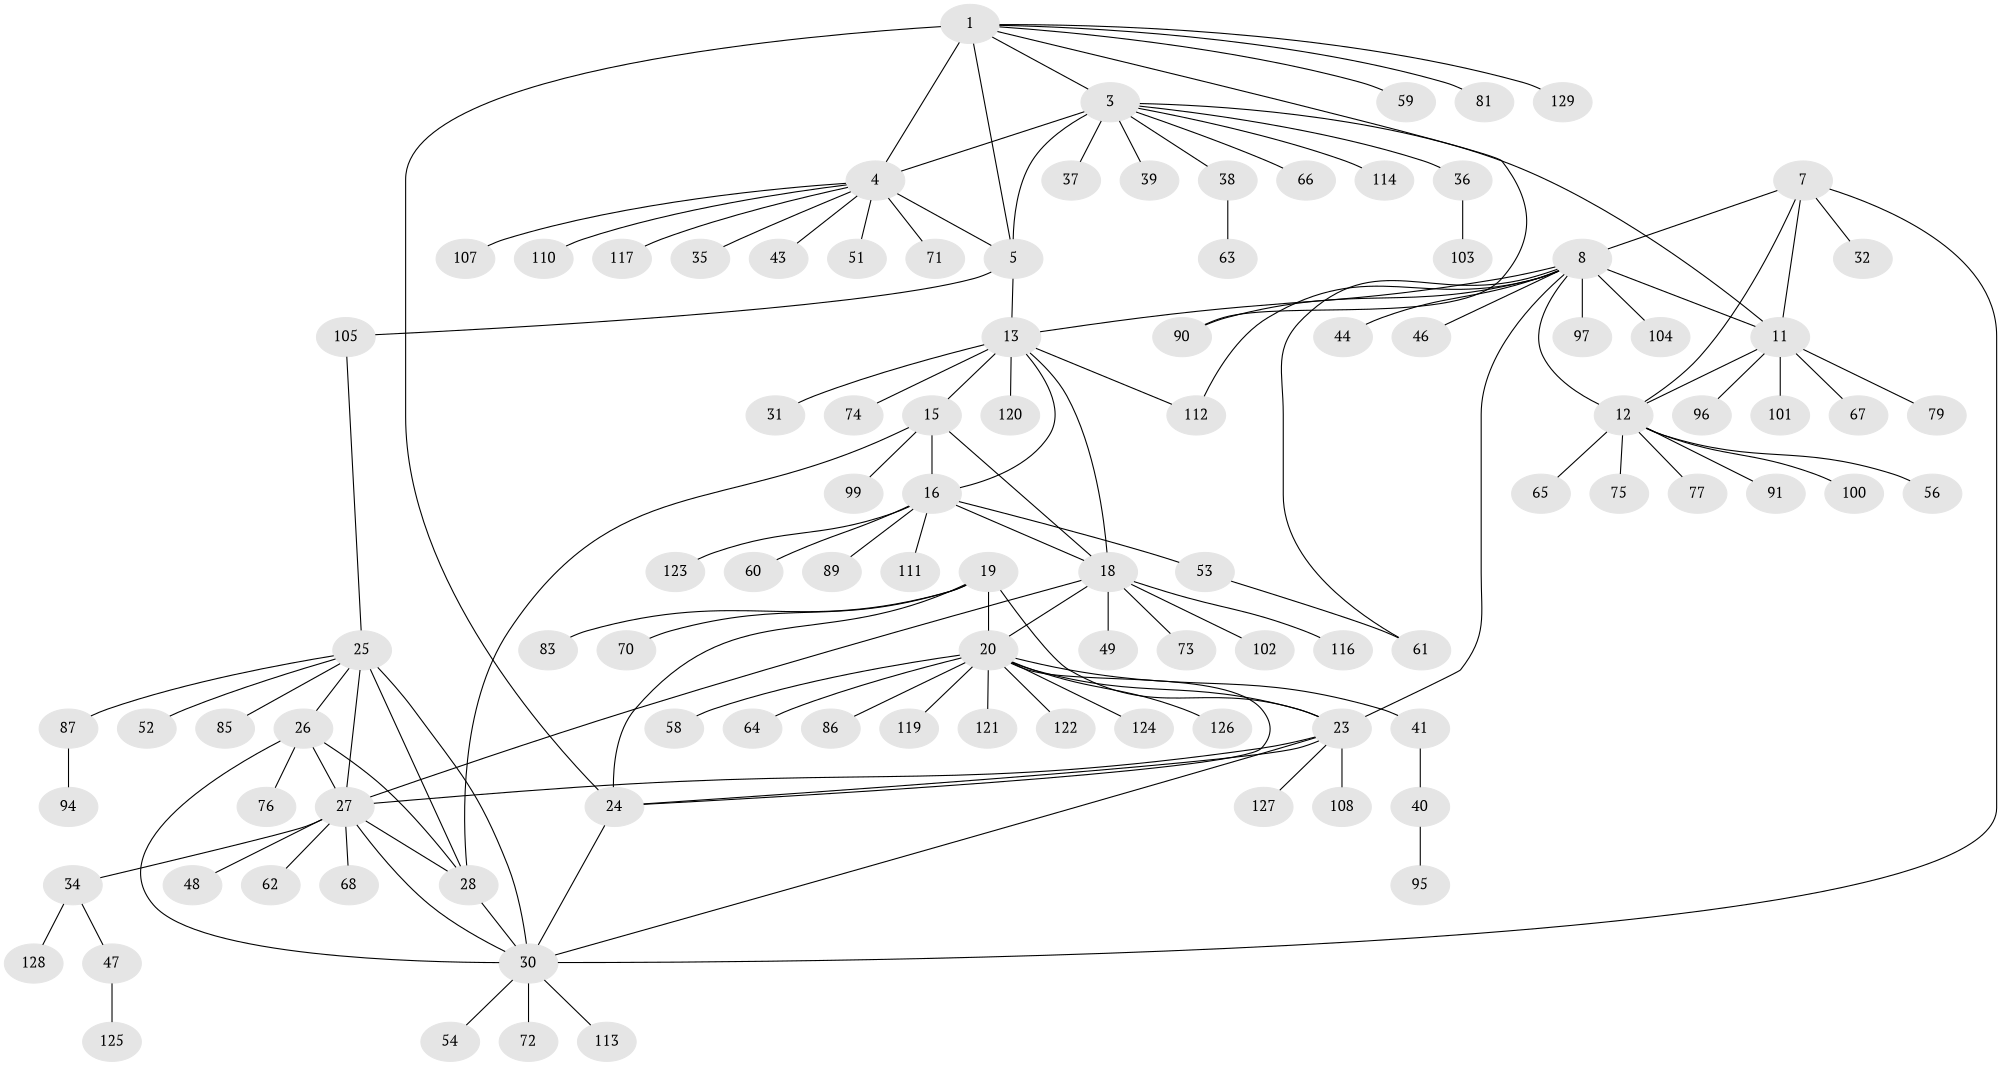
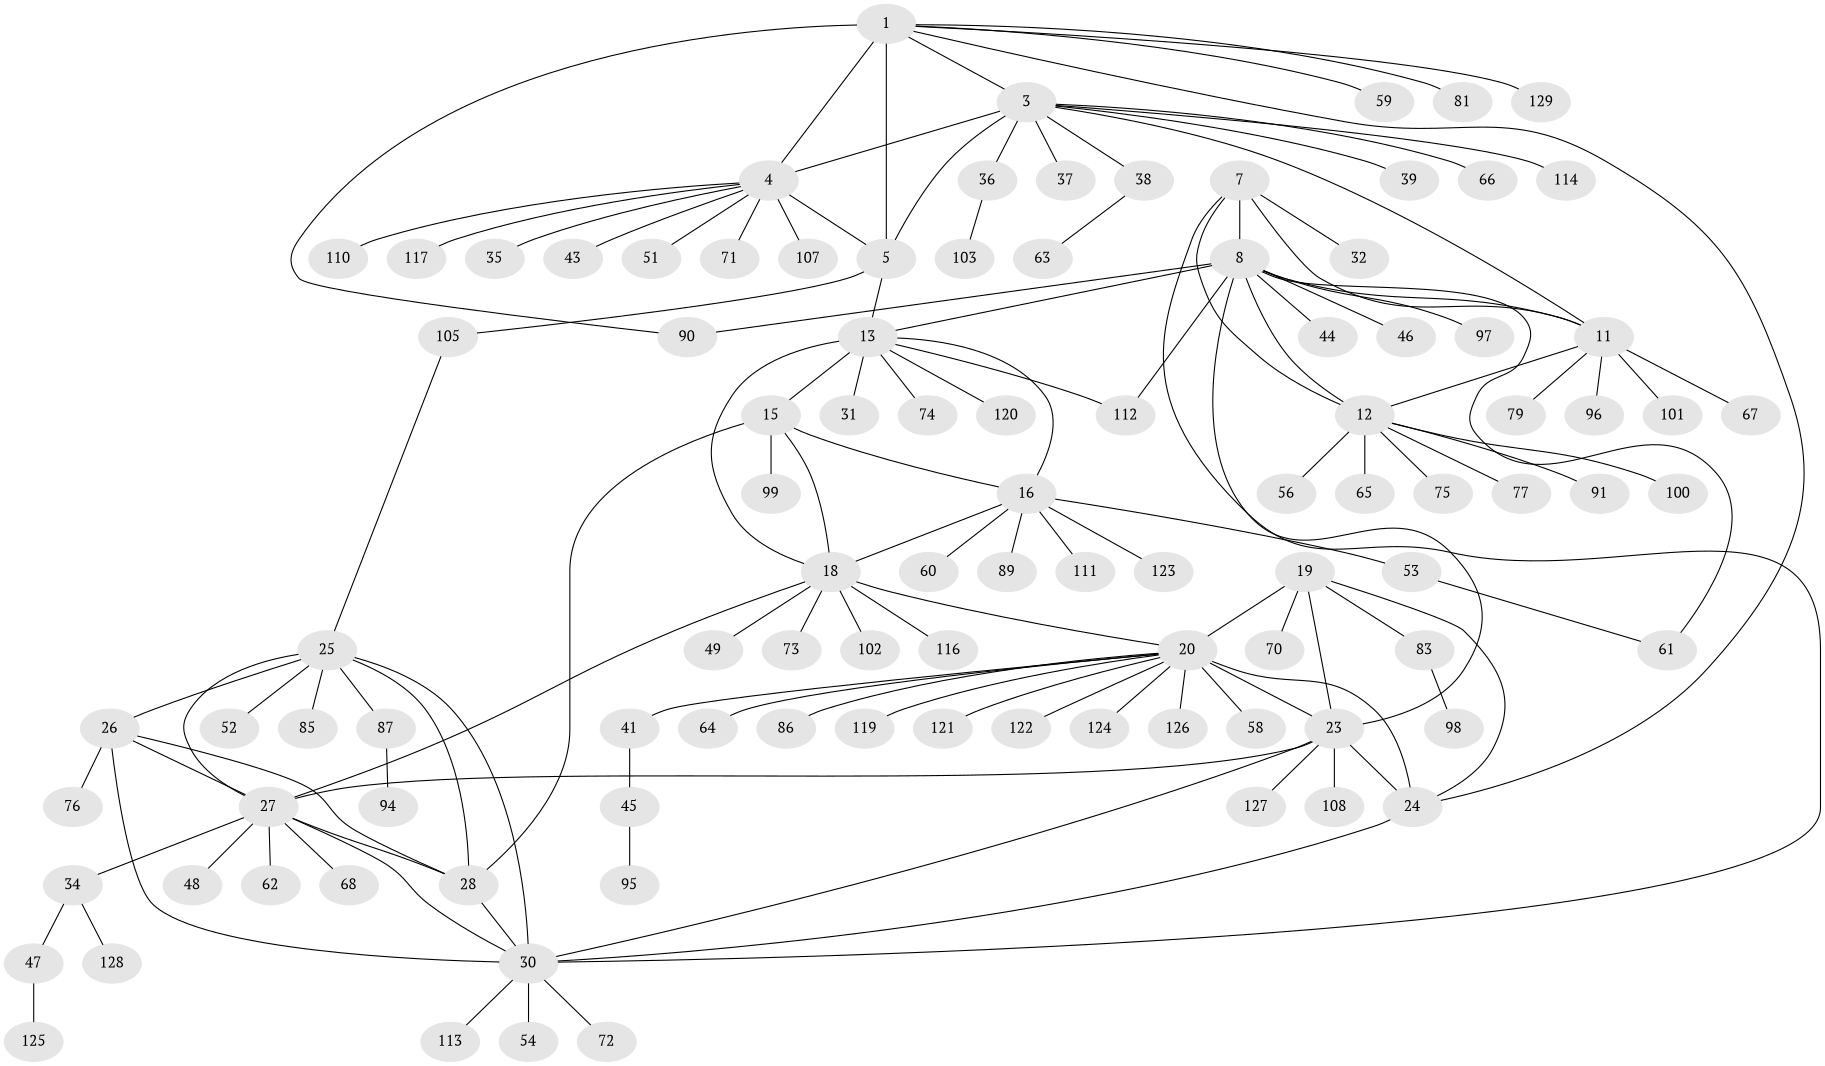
  graph {
    fontname="PT Serif"
    node [color=gray90 fontname="PT Serif" style=filled]
    edge [fontname="PT Serif"]
    1 [super="+2"]
    3 [super="+118"]
    4 [super="+84"]
    5 [super="+6"]
    24 [super="+69"]
    59
    81
    90
    129
    11 [super="+42"]
    36
    37
    38
    39 [super="+115"]
    66
    114
    35
    43
    51
    71
    107
    110
    117
    13 [super="+14"]
    105
    30 [super="+50"]
    12 [super="+57"]
    67
    79
    96
    101
    103
    63 [super="+88"]
    112
    15 [super="+17"]
    16 [super="+33"]
    18 [super="+80"]
    31
    74
    120
    25 [super="+29"]
    28 [super="+106"]
    27 [super="+109"]
    26 [super="+82"]
    52
    85
    87 [super="+92"]
    7 [super="+10"]
    8 [super="+9"]
    32
    23 [super="+93"]
    44
    46
    61 [super="+78"]
    97
-   104
    56
    65
    75
    77
    91
    100
    54
    72
    113
    108
    127
    99
    53
    60
    89
    111
    123
    20 [super="+22"]
    49
    73
    102
    116
    41
    58
    64
    86
    119
    121
    122
    124
    126
    34 [super="+40"]
    48
    62
    68
    19 [super="+21"]
    70
    83
-   45 [label=40]
+   98
+   45
    76
    94
    47 [super="+55"]
    128
    125
    95
    1 -- 3 [weight=2]
    1 -- 4 [weight=2]
    1 -- 5 [weight=4]
    1 -- 24
    1 -- 59
    1 -- 81
    1 -- 90
    1 -- 129
    3 -- 4
    3 -- 5 [weight=2]
    3 -- 11
    3 -- 36
    3 -- 37
    3 -- 38
    3 -- 39
    3 -- 66
    3 -- 114
    4 -- 5 [weight=2]
    4 -- 35
    4 -- 43
    4 -- 51
    4 -- 71
    4 -- 107
    4 -- 110
    4 -- 117
    5 -- 13
    5 -- 105
    24 -- 30
    11 -- 12
    11 -- 67
    11 -- 79
    11 -- 96
    11 -- 101
    36 -- 103
    38 -- 63
    13 -- 112
    13 -- 15 [weight=4]
    13 -- 16 [weight=2]
    13 -- 18 [weight=2]
    13 -- 31
    13 -- 74
    13 -- 120
    105 -- 25
    30 -- 54
    30 -- 72
    30 -- 113
    12 -- 56
    12 -- 65
    12 -- 75
    12 -- 77
    12 -- 91
    12 -- 100
    15 -- 16 [weight=2]
    15 -- 18 [weight=2]
    15 -- 28
    15 -- 99
    16 -- 18
    16 -- 53
    16 -- 60
    16 -- 89
    16 -- 111
    16 -- 123
    18 -- 27
    18 -- 20
    18 -- 49
    18 -- 73
    18 -- 102
    18 -- 116
    25 -- 30 [weight=2]
    25 -- 28 [weight=2]
    25 -- 27 [weight=2]
    25 -- 26 [weight=2]
    25 -- 52
    25 -- 85
    25 -- 87
    28 -- 30
    27 -- 30
    27 -- 28
    27 -- 34
    27 -- 48
    27 -- 62
    27 -- 68
    26 -- 30
    26 -- 28
    26 -- 27
    26 -- 76
    87 -- 94
    7 -- 11 [weight=2]
    7 -- 30
    7 -- 12 [weight=2]
    7 -- 8 [weight=4]
    7 -- 32
    8 -- 90
    8 -- 11 [weight=2]
    8 -- 13
    8 -- 12 [weight=2]
    8 -- 112
    8 -- 23
    8 -- 44
    8 -- 46
    8 -- 61
    8 -- 97
-   8 -- 104
    23 -- 24
    23 -- 30
    23 -- 27
    23 -- 108
    23 -- 127
    53 -- 61
    20 -- 24 [weight=2]
    20 -- 23 [weight=2]
    20 -- 41
    20 -- 58
    20 -- 64
    20 -- 86
    20 -- 119
    20 -- 121
    20 -- 122
    20 -- 124
    20 -- 126
    41 -- 45
    34 -- 47
    34 -- 128
    19 -- 24 [weight=2]
    19 -- 23 [weight=2]
    19 -- 20 [weight=4]
    19 -- 70
    19 -- 83
+   83 -- 98
    45 -- 95
    47 -- 125
  }
